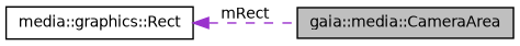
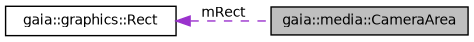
  digraph {
    rankdir=LR
    node [color=black fontname=Helvetica fontsize=10 shape=record style=filled]
    n1 [fillcolor=grey75 fontcolor=black height=0.2 label="gaia::media::CameraArea" width=0.4]
-   n2 [fillcolor=white height=0.2 label="media::graphics::Rect" width=0.4]
+   n2 [fillcolor=white height=0.2 label="gaia::graphics::Rect" width=0.4]
    n2 -> n1 [color=darkorchid3 dir=back fontname=Helvetica fontsize=10 label=mRect labelfontname=Helvetica labelfontsize=10 style=dashed]
  }
